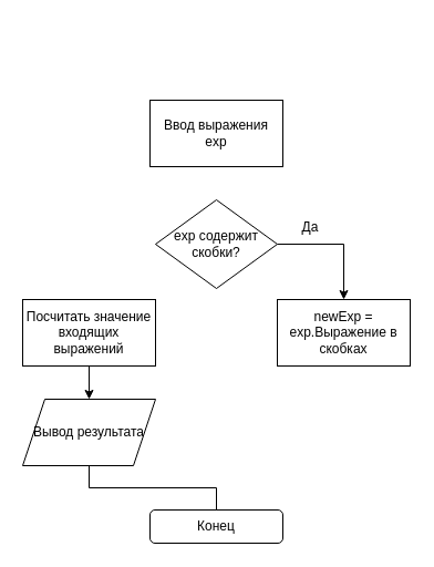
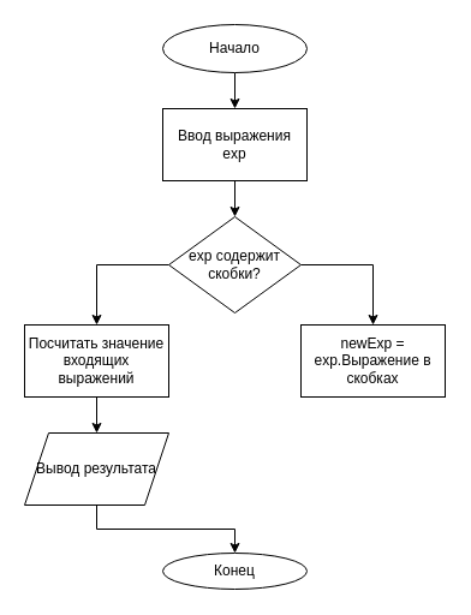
  <mxCell id="0" />
  <mxCell id="1" parent="0" />
+ <mxCell id="2" style="edgeStyle=orthogonalEdgeStyle;rounded=0;orthogonalLoop=1;jettySize=auto;html=1;exitX=0.5;exitY=1;exitDx=0;exitDy=0;entryX=0.5;entryY=0;entryDx=0;entryDy=0;" edge="1" parent="1" source="3" target="8"><mxGeometry relative="1" as="geometry" /></mxCell>
+ <mxCell id="3" value="Начало" style="ellipse;whiteSpace=wrap;html=1;" vertex="1" parent="1"><mxGeometry x="135" y="20" width="120" height="40" as="geometry" /></mxCell>
  <mxCell id="4" style="edgeStyle=orthogonalEdgeStyle;rounded=0;orthogonalLoop=1;jettySize=auto;html=1;exitX=1;exitY=0.5;exitDx=0;exitDy=0;entryX=0.5;entryY=0;entryDx=0;entryDy=0;" edge="1" parent="1" source="6" target="9"><mxGeometry relative="1" as="geometry" /></mxCell>
+ <mxCell id="5" style="edgeStyle=orthogonalEdgeStyle;rounded=0;orthogonalLoop=1;jettySize=auto;html=1;exitX=0;exitY=0.5;exitDx=0;exitDy=0;entryX=0.5;entryY=0;entryDx=0;entryDy=0;" edge="1" parent="1" source="6" target="12"><mxGeometry relative="1" as="geometry" /></mxCell>
  <mxCell id="6" value="exp содержит скобки?" style="rhombus;whiteSpace=wrap;html=1;" vertex="1" parent="1"><mxGeometry x="140" y="180" width="110" height="80" as="geometry" /></mxCell>
+ <mxCell id="7" style="edgeStyle=orthogonalEdgeStyle;rounded=0;orthogonalLoop=1;jettySize=auto;html=1;exitX=0.5;exitY=1;exitDx=0;exitDy=0;entryX=0.5;entryY=0;entryDx=0;entryDy=0;" edge="1" parent="1" source="8" target="6"><mxGeometry relative="1" as="geometry" /></mxCell>
  <mxCell id="8" value="Ввод выражения &lt;br&gt;exp" style="rounded=0;whiteSpace=wrap;html=1;" vertex="1" parent="1"><mxGeometry x="135" y="90" width="120" height="60" as="geometry" /></mxCell>
  <mxCell id="9" value="newExp = exp.Выражение в скобках" style="rounded=0;whiteSpace=wrap;html=1;" vertex="1" parent="1"><mxGeometry x="250" y="270" width="120" height="60" as="geometry" /></mxCell>
- <mxCell id="10" value="Да" style="text;html=1;strokeColor=none;fillColor=none;align=center;verticalAlign=middle;whiteSpace=wrap;rounded=0;" vertex="1" parent="1"><mxGeometry x="250" y="190" width="60" height="30" as="geometry" /></mxCell>
  <mxCell id="11" style="edgeStyle=orthogonalEdgeStyle;rounded=0;orthogonalLoop=1;jettySize=auto;html=1;exitX=0.5;exitY=1;exitDx=0;exitDy=0;entryX=0.5;entryY=0;entryDx=0;entryDy=0;" edge="1" parent="1" source="12" target="15"><mxGeometry relative="1" as="geometry" /></mxCell>
  <mxCell id="12" value="Посчитать значение входящих выражений" style="rounded=0;whiteSpace=wrap;html=1;" vertex="1" parent="1"><mxGeometry x="20" y="270" width="120" height="60" as="geometry" /></mxCell>
- <mxCell id="13" value="Конец" style="whiteSpace=wrap;html=1;rounded=1;" vertex="1" parent="1"><mxGeometry x="135" y="460" width="120" height="30" as="geometry" /></mxCell>
- <mxCell id="14" style="edgeStyle=orthogonalEdgeStyle;rounded=0;orthogonalLoop=1;jettySize=auto;html=1;entryX=0.5;entryY=0;entryDx=0;entryDy=0;endArrow=none;" edge="1" parent="1" source="15" target="13"><mxGeometry relative="1" as="geometry" /></mxCell>
+ <mxCell id="13" value="Конец" style="ellipse;whiteSpace=wrap;html=1;" vertex="1" parent="1"><mxGeometry x="135" y="460" width="120" height="30" as="geometry" /></mxCell>
+ <mxCell id="14" style="edgeStyle=orthogonalEdgeStyle;rounded=0;orthogonalLoop=1;jettySize=auto;html=1;entryX=0.5;entryY=0;entryDx=0;entryDy=0;" edge="1" parent="1" source="15" target="13"><mxGeometry relative="1" as="geometry" /></mxCell>
  <mxCell id="15" value="Вывод результата" style="shape=parallelogram;perimeter=parallelogramPerimeter;whiteSpace=wrap;html=1;fixedSize=1;" vertex="1" parent="1"><mxGeometry x="20" y="360" width="120" height="60" as="geometry" /></mxCell>
